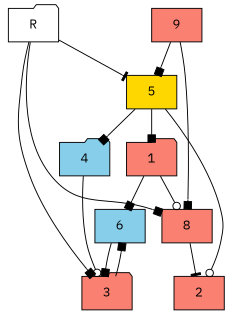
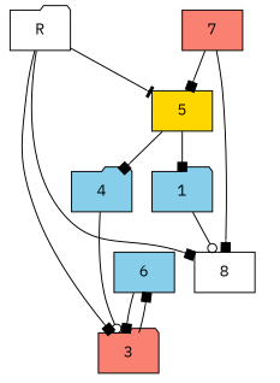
  digraph {
    fontname="IBM Plex Mono"
    node [fillcolor=salmon fontname="IBM Plex Mono" shape=box style=filled]
    edge [arrowhead=box fontname="IBM Plex Mono"]
-   1 [shape=folder]
+   1 [fillcolor=skyblue shape=folder]
    6 [fillcolor=skyblue]
-   8
+   8 [fillcolor=white]
    3 [shape=folder]
    5 [fillcolor=gold]
-   2
    4 [fillcolor=skyblue shape=folder]
-   7 [label=9]
+   7
    R [fillcolor=white shape=folder]
-   1 -> 6
    1 -> 8 [arrowhead=odot]
    6 -> 3
-   8 -> 2 [arrowhead=tee]
    3 -> 6
    5 -> 1
-   5 -> 2 [arrowhead=odot]
    5 -> 4
    4 -> 3 [arrowhead=odot]
    7 -> 8
    7 -> 5
    R -> 8
    R -> 3
    R -> 5 [arrowhead=tee]
  }
